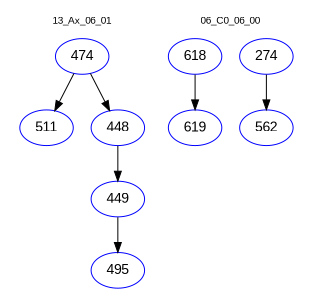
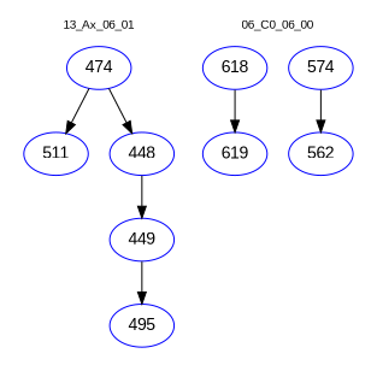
  digraph {
    fontname="Liberation Sans"
    node [color=blue fontname="Liberation Sans"]
    edge [color=black fontname="Liberation Sans"]
    n1 [label=474]
    n2 [label=511]
    n3 [label=448]
    n4 [label=449]
    n5 [label=495]
-   n6 [label=274]
+   n6 [label=574]
    n7 [label=562]
    n8 [label=618]
    n9 [label=619]
    subgraph cluster_1 {
      color=white
      fontsize=10
      label="13_Ax_06_01"
      n1
      n2
      n3
      n4
      n5
    }
    subgraph cluster_2 {
      color=white
      fontsize=10
      label="06_C0_06_00"
      n6
      n7
      n8
      n9
    }
    n1 -> n2
    n1 -> n3
    n3 -> n4
    n4 -> n5
    n6 -> n7
    n8 -> n9
  }
